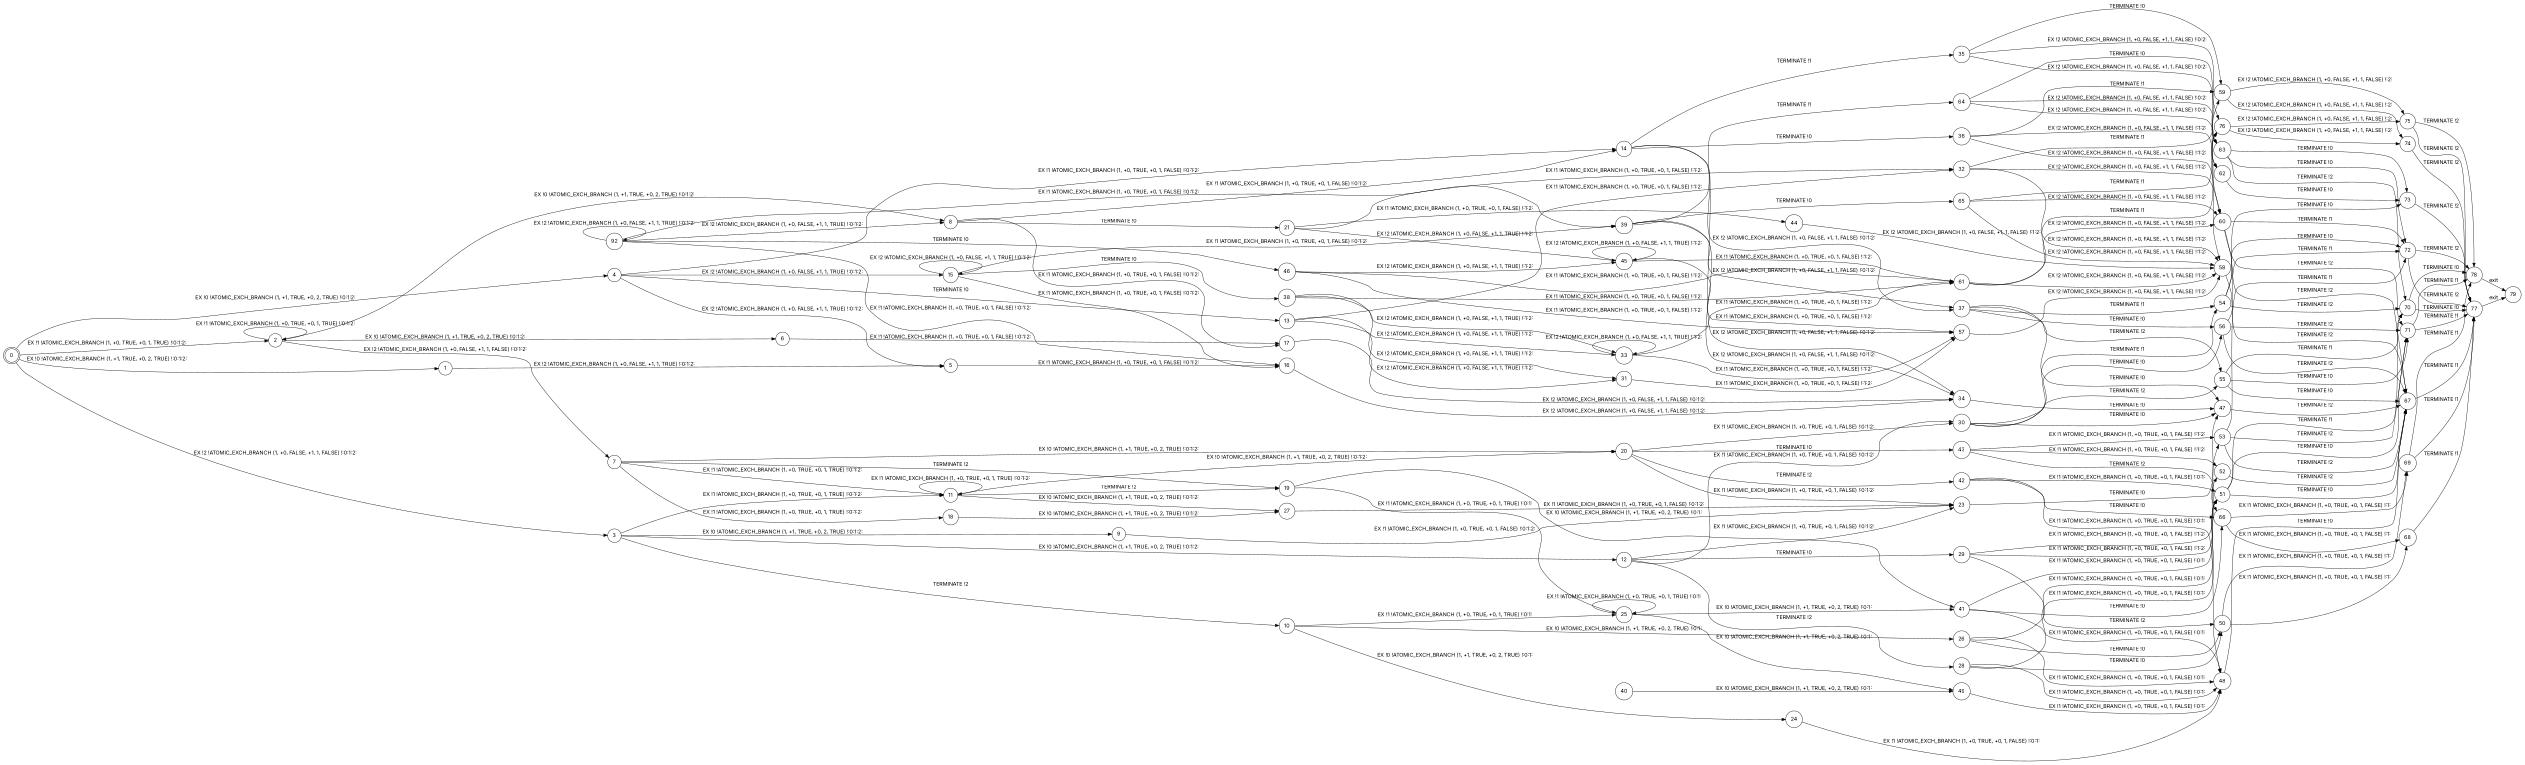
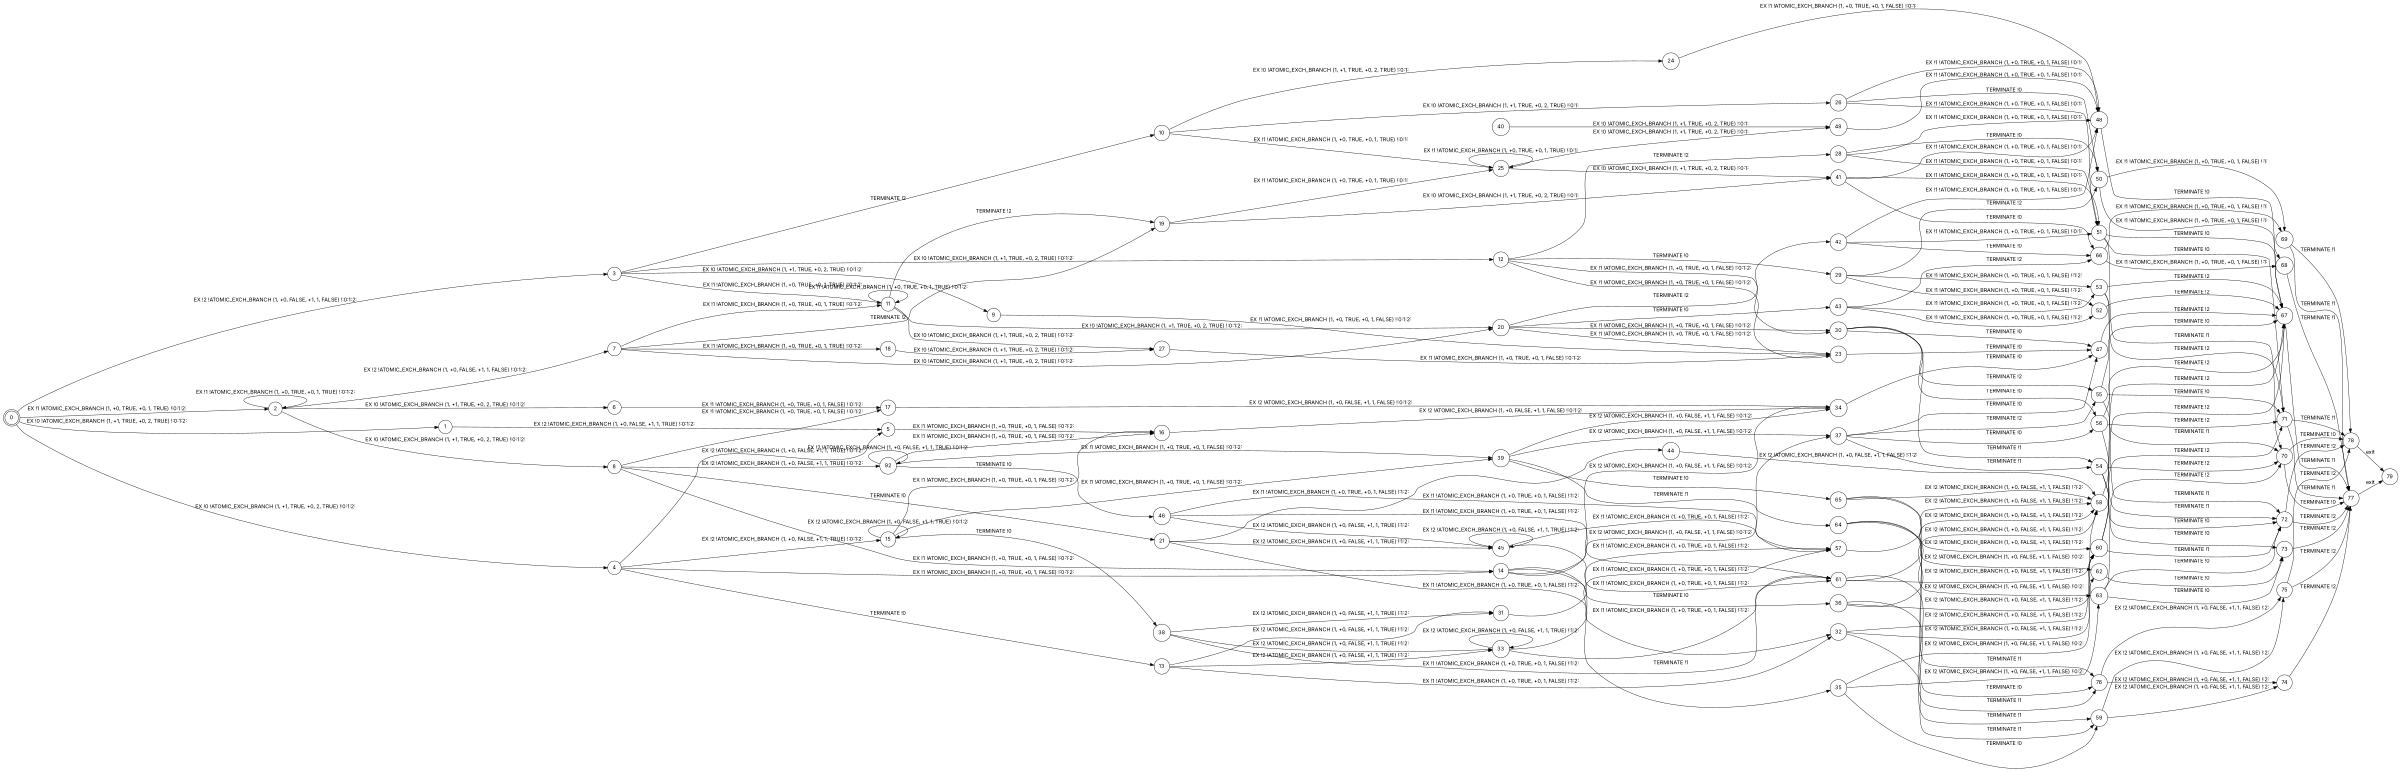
  digraph {
    fontname=Inter
    rankdir=LR
    node [fontname=Inter shape=circle]
    edge [fontname=Inter]
    0 [peripheries=2]
    1
    2
    3
    4
    5
    6
    7
    8
    9
    10
    11
    12
    13
    14
    15
    16
    17
    18
    19
    20
    21
    n23 [label=92]
    23
    24
    25
    26
    27
    28
    29
    30
    31
    32
    33
    34
    35
    36
    37
    38
    39
    41
    42
    43
    44
    45
    46
    47
    48
    49
    50
    51
    52
    53
    54
    55
    56
    57
    58
    59
    60
    61
    62
    63
    64
    65
    40
    66
    67
    68
    69
    70
    71
    72
    73
    74
    75
    76
    77
    78
    79
    0 -> 1 [label="EX !0 !ATOMIC_EXCH_BRANCH (1, +1, TRUE, +0, 2, TRUE) !:0:1:2:"]
    0 -> 2 [label="EX !1 !ATOMIC_EXCH_BRANCH (1, +0, TRUE, +0, 1, TRUE) !:0:1:2:"]
    0 -> 3 [label="EX !2 !ATOMIC_EXCH_BRANCH (1, +0, FALSE, +1, 1, FALSE) !:0:1:2:"]
    0 -> 4 [label="EX !0 !ATOMIC_EXCH_BRANCH (1, +1, TRUE, +0, 2, TRUE) !:0:1:2:"]
    1 -> 5 [label="EX !2 !ATOMIC_EXCH_BRANCH (1, +0, FALSE, +1, 1, TRUE) !:0:1:2:"]
    2 -> 2 [label="EX !1 !ATOMIC_EXCH_BRANCH (1, +0, TRUE, +0, 1, TRUE) !:0:1:2:"]
    2 -> 6 [label="EX !0 !ATOMIC_EXCH_BRANCH (1, +1, TRUE, +0, 2, TRUE) !:0:1:2:"]
    2 -> 7 [label="EX !2 !ATOMIC_EXCH_BRANCH (1, +0, FALSE, +1, 1, FALSE) !:0:1:2:"]
    2 -> 8 [label="EX !0 !ATOMIC_EXCH_BRANCH (1, +1, TRUE, +0, 2, TRUE) !:0:1:2:"]
    3 -> 9 [label="EX !0 !ATOMIC_EXCH_BRANCH (1, +1, TRUE, +0, 2, TRUE) !:0:1:2:"]
    3 -> 10 [label="TERMINATE !2"]
    3 -> 11 [label="EX !1 !ATOMIC_EXCH_BRANCH (1, +0, TRUE, +0, 1, TRUE) !:0:1:2:"]
    3 -> 12 [label="EX !0 !ATOMIC_EXCH_BRANCH (1, +1, TRUE, +0, 2, TRUE) !:0:1:2:"]
    4 -> 5 [label="EX !2 !ATOMIC_EXCH_BRANCH (1, +0, FALSE, +1, 1, TRUE) !:0:1:2:"]
    4 -> 13 [label="TERMINATE !0"]
    4 -> 14 [label="EX !1 !ATOMIC_EXCH_BRANCH (1, +0, TRUE, +0, 1, FALSE) !:0:1:2:"]
    4 -> 15 [label="EX !2 !ATOMIC_EXCH_BRANCH (1, +0, FALSE, +1, 1, TRUE) !:0:1:2:"]
    5 -> 16 [label="EX !1 !ATOMIC_EXCH_BRANCH (1, +0, TRUE, +0, 1, FALSE) !:0:1:2:"]
    6 -> 17 [label="EX !1 !ATOMIC_EXCH_BRANCH (1, +0, TRUE, +0, 1, FALSE) !:0:1:2:"]
    7 -> 11 [label="EX !1 !ATOMIC_EXCH_BRANCH (1, +0, TRUE, +0, 1, TRUE) !:0:1:2:"]
    7 -> 18 [label="EX !1 !ATOMIC_EXCH_BRANCH (1, +0, TRUE, +0, 1, TRUE) !:0:1:2:"]
    7 -> 19 [label="TERMINATE !2"]
    7 -> 20 [label="EX !0 !ATOMIC_EXCH_BRANCH (1, +1, TRUE, +0, 2, TRUE) !:0:1:2:"]
    8 -> 14 [label="EX !1 !ATOMIC_EXCH_BRANCH (1, +0, TRUE, +0, 1, FALSE) !:0:1:2:"]
    8 -> 17 [label="EX !1 !ATOMIC_EXCH_BRANCH (1, +0, TRUE, +0, 1, FALSE) !:0:1:2:"]
    8 -> 21 [label="TERMINATE !0"]
-   n23 -> 8 [label="EX !2 !ATOMIC_EXCH_BRANCH (1, +0, FALSE, +1, 1, TRUE) !:0:1:2:"]
+   8 -> n23 [label="EX !2 !ATOMIC_EXCH_BRANCH (1, +0, FALSE, +1, 1, TRUE) !:0:1:2:"]
    9 -> 23 [label="EX !1 !ATOMIC_EXCH_BRANCH (1, +0, TRUE, +0, 1, FALSE) !:0:1:2:"]
    10 -> 24 [label="EX !0 !ATOMIC_EXCH_BRANCH (1, +1, TRUE, +0, 2, TRUE) !:0:1:"]
    10 -> 25 [label="EX !1 !ATOMIC_EXCH_BRANCH (1, +0, TRUE, +0, 1, TRUE) !:0:1:"]
    10 -> 26 [label="EX !0 !ATOMIC_EXCH_BRANCH (1, +1, TRUE, +0, 2, TRUE) !:0:1:"]
    11 -> 11 [label="EX !1 !ATOMIC_EXCH_BRANCH (1, +0, TRUE, +0, 1, TRUE) !:0:1:2:"]
    11 -> 19 [label="TERMINATE !2"]
    11 -> 20 [label="EX !0 !ATOMIC_EXCH_BRANCH (1, +1, TRUE, +0, 2, TRUE) !:0:1:2:"]
    11 -> 27 [label="EX !0 !ATOMIC_EXCH_BRANCH (1, +1, TRUE, +0, 2, TRUE) !:0:1:2:"]
    12 -> 23 [label="EX !1 !ATOMIC_EXCH_BRANCH (1, +0, TRUE, +0, 1, FALSE) !:0:1:2:"]
    12 -> 28 [label="TERMINATE !2"]
    12 -> 29 [label="TERMINATE !0"]
    12 -> 30 [label="EX !1 !ATOMIC_EXCH_BRANCH (1, +0, TRUE, +0, 1, FALSE) !:0:1:2:"]
    13 -> 31 [label="EX !2 !ATOMIC_EXCH_BRANCH (1, +0, FALSE, +1, 1, TRUE) !:1:2:"]
    13 -> 32 [label="EX !1 !ATOMIC_EXCH_BRANCH (1, +0, TRUE, +0, 1, FALSE) !:1:2:"]
    13 -> 33 [label="EX !2 !ATOMIC_EXCH_BRANCH (1, +0, FALSE, +1, 1, TRUE) !:1:2:"]
    14 -> 34 [label="EX !2 !ATOMIC_EXCH_BRANCH (1, +0, FALSE, +1, 1, FALSE) !:0:1:2:"]
    14 -> 35 [label="TERMINATE !1"]
    14 -> 36 [label="TERMINATE !0"]
    14 -> 37 [label="EX !2 !ATOMIC_EXCH_BRANCH (1, +0, FALSE, +1, 1, FALSE) !:0:1:2:"]
    15 -> 15 [label="EX !2 !ATOMIC_EXCH_BRANCH (1, +0, FALSE, +1, 1, TRUE) !:0:1:2:"]
    15 -> 16 [label="EX !1 !ATOMIC_EXCH_BRANCH (1, +0, TRUE, +0, 1, FALSE) !:0:1:2:"]
    15 -> 38 [label="TERMINATE !0"]
    15 -> 39 [label="EX !1 !ATOMIC_EXCH_BRANCH (1, +0, TRUE, +0, 1, FALSE) !:0:1:2:"]
    16 -> 34 [label="EX !2 !ATOMIC_EXCH_BRANCH (1, +0, FALSE, +1, 1, FALSE) !:0:1:2:"]
    17 -> 34 [label="EX !2 !ATOMIC_EXCH_BRANCH (1, +0, FALSE, +1, 1, FALSE) !:0:1:2:"]
    18 -> 27 [label="EX !0 !ATOMIC_EXCH_BRANCH (1, +1, TRUE, +0, 2, TRUE) !:0:1:2:"]
    19 -> 25 [label="EX !1 !ATOMIC_EXCH_BRANCH (1, +0, TRUE, +0, 1, TRUE) !:0:1:"]
    19 -> 41 [label="EX !0 !ATOMIC_EXCH_BRANCH (1, +1, TRUE, +0, 2, TRUE) !:0:1:"]
    20 -> 23 [label="EX !1 !ATOMIC_EXCH_BRANCH (1, +0, TRUE, +0, 1, FALSE) !:0:1:2:"]
    20 -> 30 [label="EX !1 !ATOMIC_EXCH_BRANCH (1, +0, TRUE, +0, 1, FALSE) !:0:1:2:"]
    20 -> 42 [label="TERMINATE !2"]
    20 -> 43 [label="TERMINATE !0"]
    21 -> 32 [label="EX !1 !ATOMIC_EXCH_BRANCH (1, +0, TRUE, +0, 1, FALSE) !:1:2:"]
    21 -> 44 [label="EX !1 !ATOMIC_EXCH_BRANCH (1, +0, TRUE, +0, 1, FALSE) !:1:2:"]
    21 -> 45 [label="EX !2 !ATOMIC_EXCH_BRANCH (1, +0, FALSE, +1, 1, TRUE) !:1:2:"]
    n23 -> 16 [label="EX !1 !ATOMIC_EXCH_BRANCH (1, +0, TRUE, +0, 1, FALSE) !:0:1:2:"]
    n23 -> n23 [label="EX !2 !ATOMIC_EXCH_BRANCH (1, +0, FALSE, +1, 1, TRUE) !:0:1:2:"]
    n23 -> 39 [label="EX !1 !ATOMIC_EXCH_BRANCH (1, +0, TRUE, +0, 1, FALSE) !:0:1:2:"]
    n23 -> 46 [label="TERMINATE !0"]
    23 -> 47 [label="TERMINATE !0"]
    24 -> 48 [label="EX !1 !ATOMIC_EXCH_BRANCH (1, +0, TRUE, +0, 1, FALSE) !:0:1:"]
    25 -> 25 [label="EX !1 !ATOMIC_EXCH_BRANCH (1, +0, TRUE, +0, 1, TRUE) !:0:1:"]
    25 -> 41 [label="EX !0 !ATOMIC_EXCH_BRANCH (1, +1, TRUE, +0, 2, TRUE) !:0:1:"]
    25 -> 49 [label="EX !0 !ATOMIC_EXCH_BRANCH (1, +1, TRUE, +0, 2, TRUE) !:0:1:"]
    26 -> 48 [label="EX !1 !ATOMIC_EXCH_BRANCH (1, +0, TRUE, +0, 1, FALSE) !:0:1:"]
    26 -> 50 [label="TERMINATE !0"]
    26 -> 51 [label="EX !1 !ATOMIC_EXCH_BRANCH (1, +0, TRUE, +0, 1, FALSE) !:0:1:"]
    27 -> 23 [label="EX !1 !ATOMIC_EXCH_BRANCH (1, +0, TRUE, +0, 1, FALSE) !:0:1:2:"]
    28 -> 48 [label="EX !1 !ATOMIC_EXCH_BRANCH (1, +0, TRUE, +0, 1, FALSE) !:0:1:"]
    28 -> 50 [label="TERMINATE !0"]
    28 -> 51 [label="EX !1 !ATOMIC_EXCH_BRANCH (1, +0, TRUE, +0, 1, FALSE) !:0:1:"]
    29 -> 50 [label="TERMINATE !2"]
    29 -> 52 [label="EX !1 !ATOMIC_EXCH_BRANCH (1, +0, TRUE, +0, 1, FALSE) !:1:2:"]
    29 -> 53 [label="EX !1 !ATOMIC_EXCH_BRANCH (1, +0, TRUE, +0, 1, FALSE) !:1:2:"]
    30 -> 47 [label="TERMINATE !0"]
    30 -> 54 [label="TERMINATE !1"]
    30 -> 55 [label="TERMINATE !2"]
    30 -> 56 [label="TERMINATE !0"]
    31 -> 57 [label="EX !1 !ATOMIC_EXCH_BRANCH (1, +0, TRUE, +0, 1, FALSE) !:1:2:"]
    32 -> 58 [label="EX !2 !ATOMIC_EXCH_BRANCH (1, +0, FALSE, +1, 1, FALSE) !:1:2:"]
    32 -> 59 [label="TERMINATE !1"]
    32 -> 60 [label="EX !2 !ATOMIC_EXCH_BRANCH (1, +0, FALSE, +1, 1, FALSE) !:1:2:"]
    33 -> 33 [label="EX !2 !ATOMIC_EXCH_BRANCH (1, +0, FALSE, +1, 1, TRUE) !:1:2:"]
    33 -> 57 [label="EX !1 !ATOMIC_EXCH_BRANCH (1, +0, TRUE, +0, 1, FALSE) !:1:2:"]
    33 -> 61 [label="EX !1 !ATOMIC_EXCH_BRANCH (1, +0, TRUE, +0, 1, FALSE) !:1:2:"]
    34 -> 47 [label="TERMINATE !0"]
    35 -> 59 [label="TERMINATE !0"]
    35 -> 62 [label="EX !2 !ATOMIC_EXCH_BRANCH (1, +0, FALSE, +1, 1, FALSE) !:0:2:"]
    35 -> 63 [label="EX !2 !ATOMIC_EXCH_BRANCH (1, +0, FALSE, +1, 1, FALSE) !:0:2:"]
    36 -> 58 [label="EX !2 !ATOMIC_EXCH_BRANCH (1, +0, FALSE, +1, 1, FALSE) !:1:2:"]
    36 -> 59 [label="TERMINATE !1"]
    36 -> 60 [label="EX !2 !ATOMIC_EXCH_BRANCH (1, +0, FALSE, +1, 1, FALSE) !:1:2:"]
    37 -> 47 [label="TERMINATE !0"]
    37 -> 54 [label="TERMINATE !1"]
    37 -> 55 [label="TERMINATE !2"]
    37 -> 56 [label="TERMINATE !0"]
    38 -> 31 [label="EX !2 !ATOMIC_EXCH_BRANCH (1, +0, FALSE, +1, 1, TRUE) !:1:2:"]
    38 -> 33 [label="EX !2 !ATOMIC_EXCH_BRANCH (1, +0, FALSE, +1, 1, TRUE) !:1:2:"]
    38 -> 61 [label="EX !1 !ATOMIC_EXCH_BRANCH (1, +0, TRUE, +0, 1, FALSE) !:1:2:"]
    39 -> 34 [label="EX !2 !ATOMIC_EXCH_BRANCH (1, +0, FALSE, +1, 1, FALSE) !:0:1:2:"]
    39 -> 37 [label="EX !2 !ATOMIC_EXCH_BRANCH (1, +0, FALSE, +1, 1, FALSE) !:0:1:2:"]
    39 -> 64 [label="TERMINATE !1"]
    39 -> 65 [label="TERMINATE !0"]
    41 -> 48 [label="EX !1 !ATOMIC_EXCH_BRANCH (1, +0, TRUE, +0, 1, FALSE) !:0:1:"]
    41 -> 51 [label="EX !1 !ATOMIC_EXCH_BRANCH (1, +0, TRUE, +0, 1, FALSE) !:0:1:"]
    41 -> 66 [label="TERMINATE !0"]
    42 -> 48 [label="EX !1 !ATOMIC_EXCH_BRANCH (1, +0, TRUE, +0, 1, FALSE) !:0:1:"]
    42 -> 51 [label="EX !1 !ATOMIC_EXCH_BRANCH (1, +0, TRUE, +0, 1, FALSE) !:0:1:"]
    42 -> 66 [label="TERMINATE !0"]
    43 -> 52 [label="EX !1 !ATOMIC_EXCH_BRANCH (1, +0, TRUE, +0, 1, FALSE) !:1:2:"]
    43 -> 53 [label="EX !1 !ATOMIC_EXCH_BRANCH (1, +0, TRUE, +0, 1, FALSE) !:1:2:"]
    43 -> 66 [label="TERMINATE !2"]
    44 -> 58 [label="EX !2 !ATOMIC_EXCH_BRANCH (1, +0, FALSE, +1, 1, FALSE) !:1:2:"]
    45 -> 45 [label="EX !2 !ATOMIC_EXCH_BRANCH (1, +0, FALSE, +1, 1, TRUE) !:1:2:"]
    45 -> 57 [label="EX !1 !ATOMIC_EXCH_BRANCH (1, +0, TRUE, +0, 1, FALSE) !:1:2:"]
    45 -> 61 [label="EX !1 !ATOMIC_EXCH_BRANCH (1, +0, TRUE, +0, 1, FALSE) !:1:2:"]
    46 -> 45 [label="EX !2 !ATOMIC_EXCH_BRANCH (1, +0, FALSE, +1, 1, TRUE) !:1:2:"]
    46 -> 57 [label="EX !1 !ATOMIC_EXCH_BRANCH (1, +0, TRUE, +0, 1, FALSE) !:1:2:"]
    46 -> 61 [label="EX !1 !ATOMIC_EXCH_BRANCH (1, +0, TRUE, +0, 1, FALSE) !:1:2:"]
    47 -> 67 [label="TERMINATE !2"]
    48 -> 67 [label="TERMINATE !0"]
    49 -> 48 [label="EX !1 !ATOMIC_EXCH_BRANCH (1, +0, TRUE, +0, 1, FALSE) !:0:1:"]
    50 -> 68 [label="EX !1 !ATOMIC_EXCH_BRANCH (1, +0, TRUE, +0, 1, FALSE) !:1:"]
    50 -> 69 [label="EX !1 !ATOMIC_EXCH_BRANCH (1, +0, TRUE, +0, 1, FALSE) !:1:"]
    51 -> 67 [label="TERMINATE !0"]
    51 -> 70 [label="TERMINATE !1"]
    51 -> 71 [label="TERMINATE !0"]
    52 -> 67 [label="TERMINATE !2"]
    53 -> 67 [label="TERMINATE !2"]
    53 -> 71 [label="TERMINATE !2"]
    53 -> 72 [label="TERMINATE !1"]
    54 -> 70 [label="TERMINATE !2"]
    54 -> 72 [label="TERMINATE !0"]
    54 -> 73 [label="TERMINATE !0"]
    55 -> 67 [label="TERMINATE !0"]
    55 -> 70 [label="TERMINATE !1"]
    55 -> 71 [label="TERMINATE !0"]
    56 -> 67 [label="TERMINATE !2"]
    56 -> 71 [label="TERMINATE !2"]
    56 -> 72 [label="TERMINATE !1"]
    57 -> 58 [label="EX !2 !ATOMIC_EXCH_BRANCH (1, +0, FALSE, +1, 1, FALSE) !:1:2:"]
    58 -> 67 [label="TERMINATE !2"]
    59 -> 74 [label="EX !2 !ATOMIC_EXCH_BRANCH (1, +0, FALSE, +1, 1, FALSE) !:2:"]
    59 -> 75 [label="EX !2 !ATOMIC_EXCH_BRANCH (1, +0, FALSE, +1, 1, FALSE) !:2:"]
    60 -> 67 [label="TERMINATE !2"]
    60 -> 71 [label="TERMINATE !2"]
    60 -> 72 [label="TERMINATE !1"]
    61 -> 58 [label="EX !2 !ATOMIC_EXCH_BRANCH (1, +0, FALSE, +1, 1, FALSE) !:1:2:"]
    61 -> 60 [label="EX !2 !ATOMIC_EXCH_BRANCH (1, +0, FALSE, +1, 1, FALSE) !:1:2:"]
    61 -> 76 [label="TERMINATE !1"]
    62 -> 73 [label="TERMINATE !0"]
    63 -> 70 [label="TERMINATE !2"]
    63 -> 72 [label="TERMINATE !0"]
    63 -> 73 [label="TERMINATE !0"]
    64 -> 62 [label="EX !2 !ATOMIC_EXCH_BRANCH (1, +0, FALSE, +1, 1, FALSE) !:0:2:"]
    64 -> 63 [label="EX !2 !ATOMIC_EXCH_BRANCH (1, +0, FALSE, +1, 1, FALSE) !:0:2:"]
    64 -> 76 [label="TERMINATE !0"]
    65 -> 58 [label="EX !2 !ATOMIC_EXCH_BRANCH (1, +0, FALSE, +1, 1, FALSE) !:1:2:"]
    65 -> 60 [label="EX !2 !ATOMIC_EXCH_BRANCH (1, +0, FALSE, +1, 1, FALSE) !:1:2:"]
    65 -> 76 [label="TERMINATE !1"]
    40 -> 49 [label="EX !0 !ATOMIC_EXCH_BRANCH (1, +1, TRUE, +0, 2, TRUE) !:0:1:"]
    66 -> 68 [label="EX !1 !ATOMIC_EXCH_BRANCH (1, +0, TRUE, +0, 1, FALSE) !:1:"]
    66 -> 69 [label="EX !1 !ATOMIC_EXCH_BRANCH (1, +0, TRUE, +0, 1, FALSE) !:1:"]
    67 -> 77 [label="TERMINATE !1"]
    68 -> 77 [label="TERMINATE !1"]
    69 -> 77 [label="TERMINATE !1"]
    69 -> 78 [label="TERMINATE !1"]
    70 -> 77 [label="TERMINATE !0"]
    70 -> 78 [label="TERMINATE !0"]
    71 -> 77 [label="TERMINATE !1"]
    71 -> 78 [label="TERMINATE !1"]
    72 -> 77 [label="TERMINATE !2"]
    72 -> 78 [label="TERMINATE !2"]
    73 -> 77 [label="TERMINATE !2"]
    74 -> 77 [label="TERMINATE !2"]
    75 -> 77 [label="TERMINATE !2"]
    75 -> 78 [label="TERMINATE !2"]
    76 -> 74 [label="EX !2 !ATOMIC_EXCH_BRANCH (1, +0, FALSE, +1, 1, FALSE) !:2:"]
    76 -> 75 [label="EX !2 !ATOMIC_EXCH_BRANCH (1, +0, FALSE, +1, 1, FALSE) !:2:"]
    77 -> 79 [label=exit]
    78 -> 79 [label=exit]
  }
